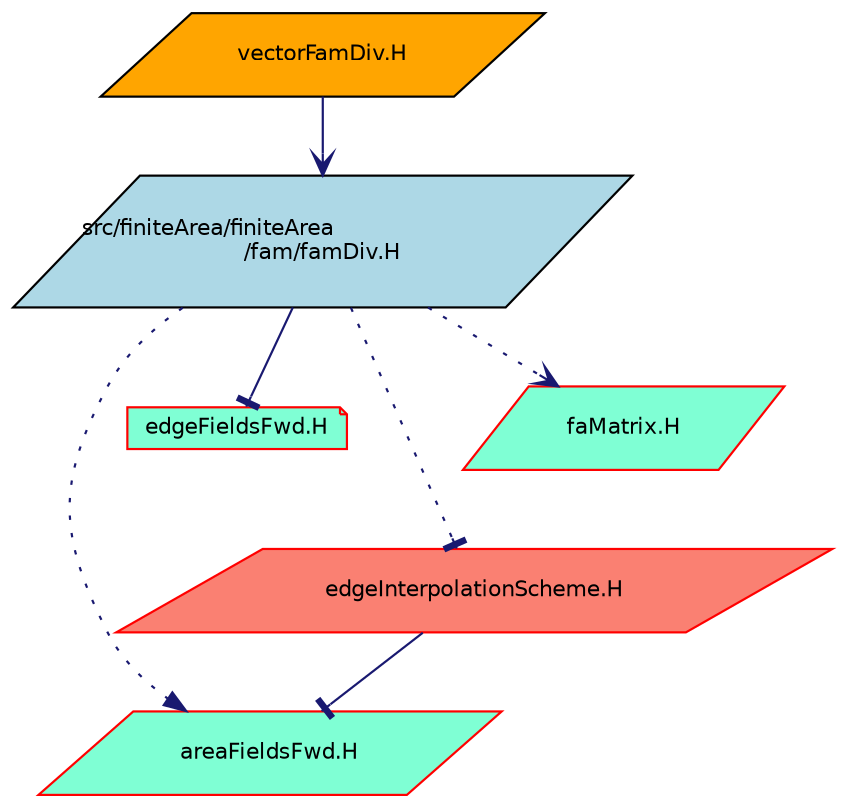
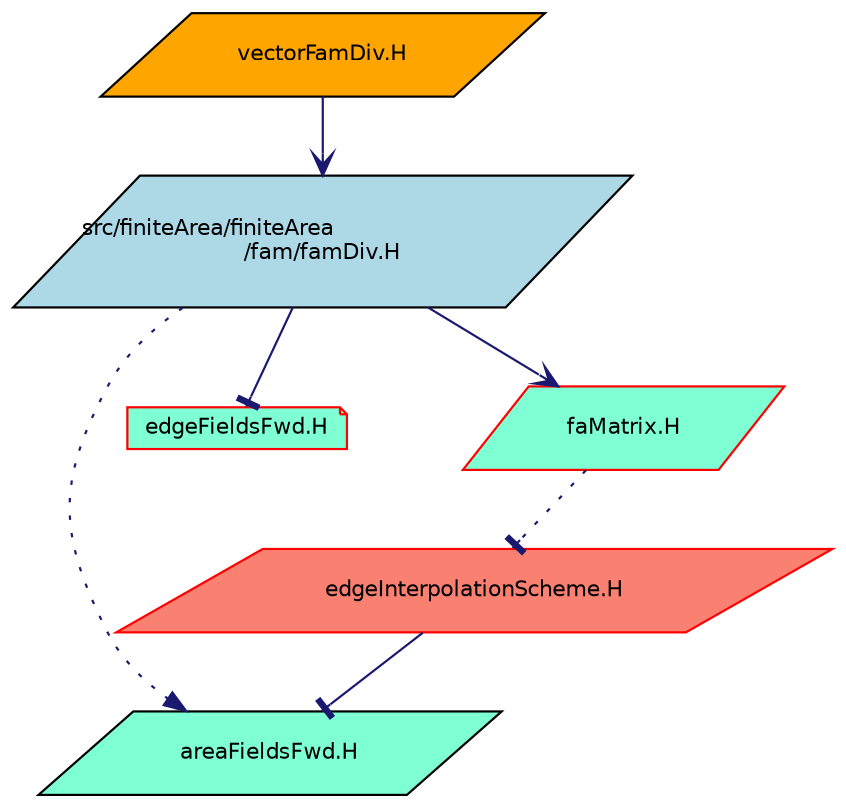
  digraph {
    node [color=red fillcolor=aquamarine fontname=Helvetica fontsize=10 shape=parallelogram style=filled]
    edge [arrowhead=tee color=midnightblue fontname=Helvetica fontsize=10 labelfontname=Helvetica labelfontsize=10 style=solid]
    n1 [color=black fillcolor=lightblue fontcolor=black height=0.2 label="src/finiteArea/finiteArea\l/fam/famDiv.H" width=0.4]
-   n2 [height=0.2 label="areaFieldsFwd.H" width=0.4]
+   n2 [color=black height=0.2 label="areaFieldsFwd.H" width=0.4]
    n3 [height=0.2 label="edgeFieldsFwd.H" shape=note width=0.4]
    n4 [fillcolor=salmon height=0.2 label="edgeInterpolationScheme.H" width=0.4]
    n5 [height=0.2 label="faMatrix.H" width=0.4]
    n6 [color=black fillcolor=orange height=0.2 label="vectorFamDiv.H" width=0.4]
    n1 -> n2 [arrowhead=normal style=dotted]
    n1 -> n3
-   n1 -> n4 [style=dotted]
-   n1 -> n5 [arrowhead=vee style=dotted]
+   n5 -> n4 [style=dotted]
+   n1 -> n5 [arrowhead=vee]
    n4 -> n2
    n6 -> n1 [arrowhead=vee]
  }
